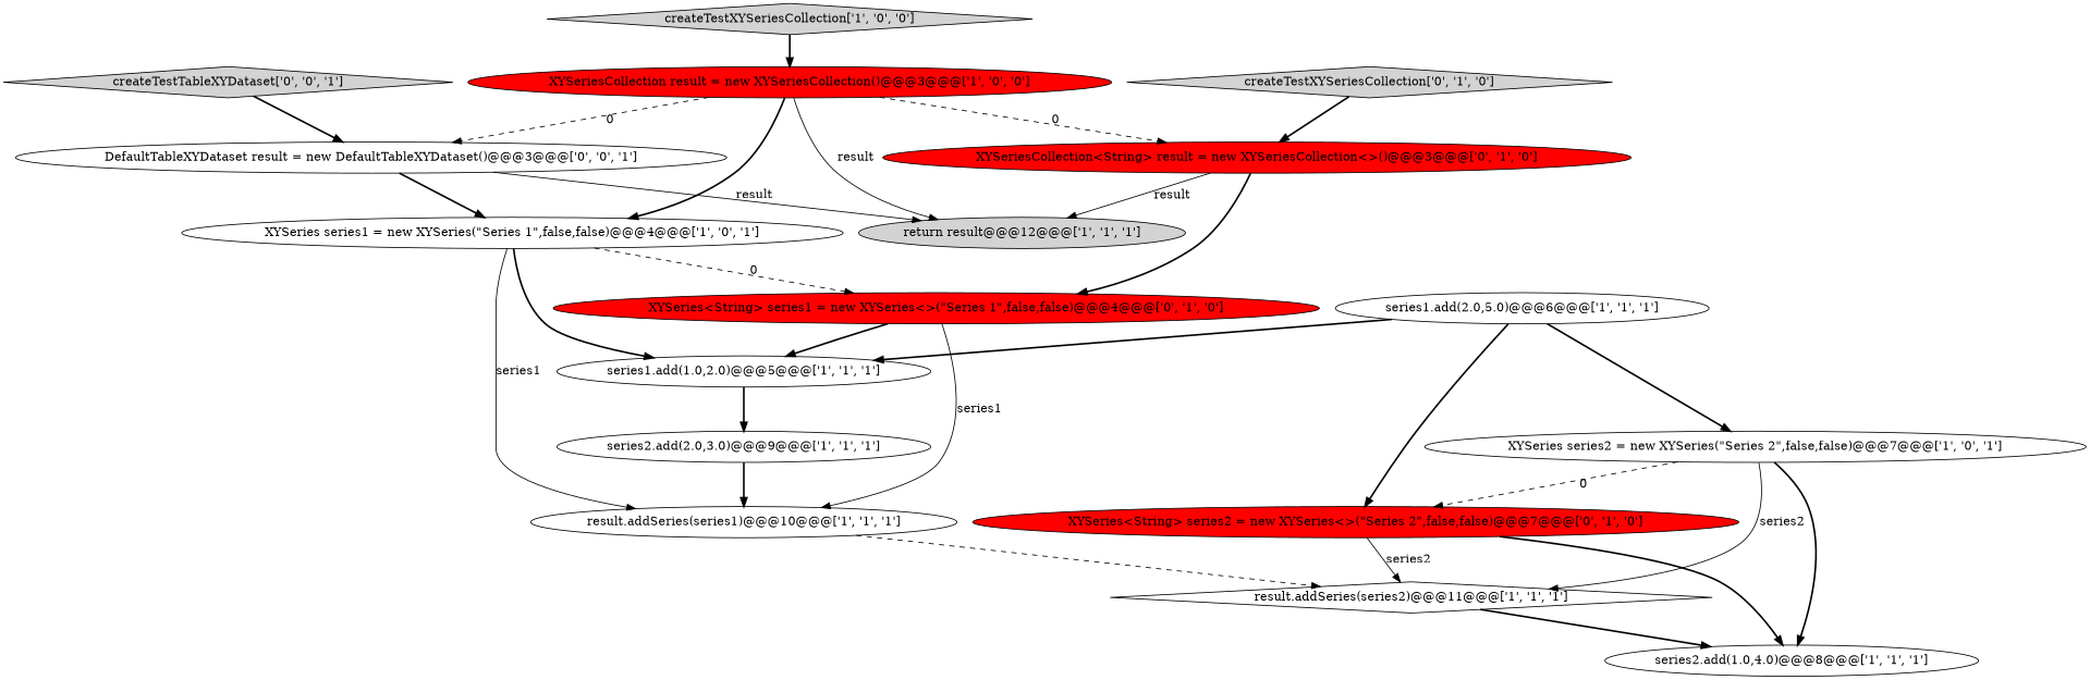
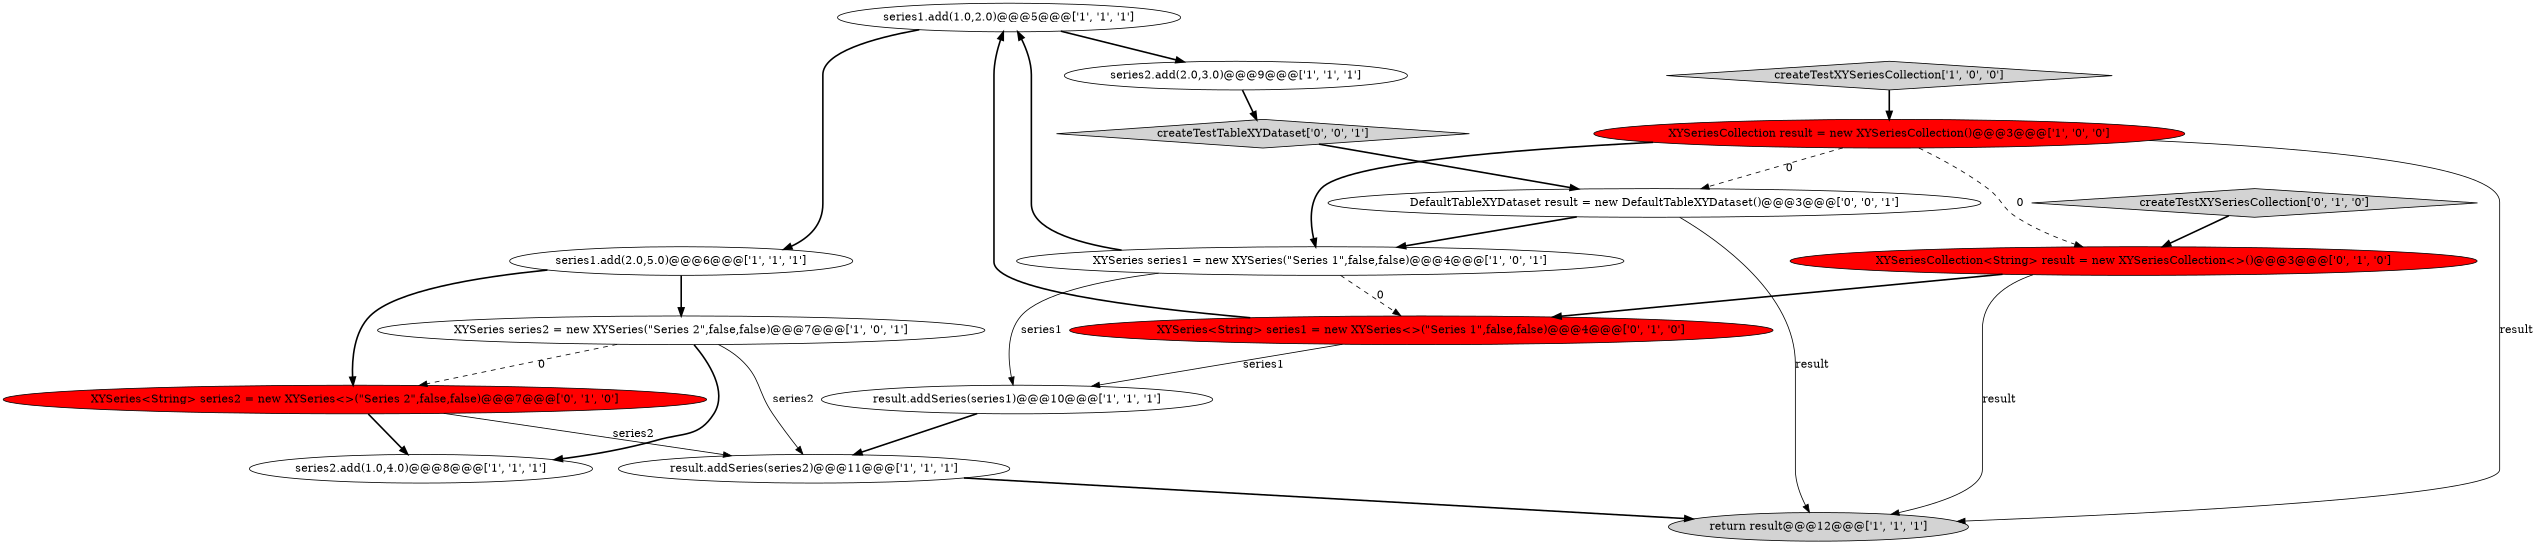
  digraph {
    node [fillcolor=white shape=ellipse style=filled]
    edge [style=bold]
    n1 [label="series1.add(1.0,2.0)@@@5@@@['1', '1', '1']"]
    n2 [label="series1.add(2.0,5.0)@@@6@@@['1', '1', '1']"]
    n3 [label="series2.add(2.0,3.0)@@@9@@@['1', '1', '1']"]
    n4 [fillcolor=red label="XYSeries<String> series2 = new XYSeries<>(\"Series 2\",false,false)@@@7@@@['0', '1', '0']"]
    n5 [label="XYSeries series2 = new XYSeries(\"Series 2\",false,false)@@@7@@@['1', '0', '1']"]
    n6 [label="series2.add(1.0,4.0)@@@8@@@['1', '1', '1']"]
    n7 [label="result.addSeries(series1)@@@10@@@['1', '1', '1']"]
    n8 [fillcolor=lightgray label="createTestXYSeriesCollection['1', '0', '0']" shape=diamond]
    n9 [fillcolor=red label="XYSeriesCollection result = new XYSeriesCollection()@@@3@@@['1', '0', '0']"]
    n10 [label="DefaultTableXYDataset result = new DefaultTableXYDataset()@@@3@@@['0', '0', '1']"]
    n11 [fillcolor=lightgray label="return result@@@12@@@['1', '1', '1']"]
    n12 [label="XYSeries series1 = new XYSeries(\"Series 1\",false,false)@@@4@@@['1', '0', '1']"]
    n13 [fillcolor=red label="XYSeriesCollection<String> result = new XYSeriesCollection<>()@@@3@@@['0', '1', '0']"]
    n14 [fillcolor=lightgray label="createTestTableXYDataset['0', '0', '1']" shape=diamond]
-   n15 [label="result.addSeries(series2)@@@11@@@['1', '1', '1']" shape=diamond]
+   n15 [label="result.addSeries(series2)@@@11@@@['1', '1', '1']"]
    n16 [fillcolor=red label="XYSeries<String> series1 = new XYSeries<>(\"Series 1\",false,false)@@@4@@@['0', '1', '0']"]
    n17 [fillcolor=lightgray label="createTestXYSeriesCollection['0', '1', '0']" shape=diamond]
-   n2 -> n1
+   n1 -> n2
    n1 -> n3
    n2 -> n4
    n2 -> n5
-   n3 -> n7
+   n3 -> n14
    n4 -> n6
    n4 -> n15 [label=series2 style=solid]
    n5 -> n4 [label=0 style=dashed]
    n5 -> n6
    n5 -> n15 [label=series2 style=solid]
-   n7 -> n15 [style=dashed]
+   n7 -> n15
    n8 -> n9
    n9 -> n10 [label=0 style=dashed]
    n9 -> n11 [label=result style=solid]
    n9 -> n12
    n9 -> n13 [label=0 style=dashed]
    n10 -> n11 [label=result style=solid]
    n10 -> n12
    n12 -> n1
    n12 -> n7 [label=series1 style=solid]
    n12 -> n16 [label=0 style=dashed]
    n13 -> n11 [label=result style=solid]
    n13 -> n16
    n14 -> n10
-   n15 -> n6
+   n15 -> n11
    n16 -> n1
    n16 -> n7 [label=series1 style=solid]
    n17 -> n13
  }
